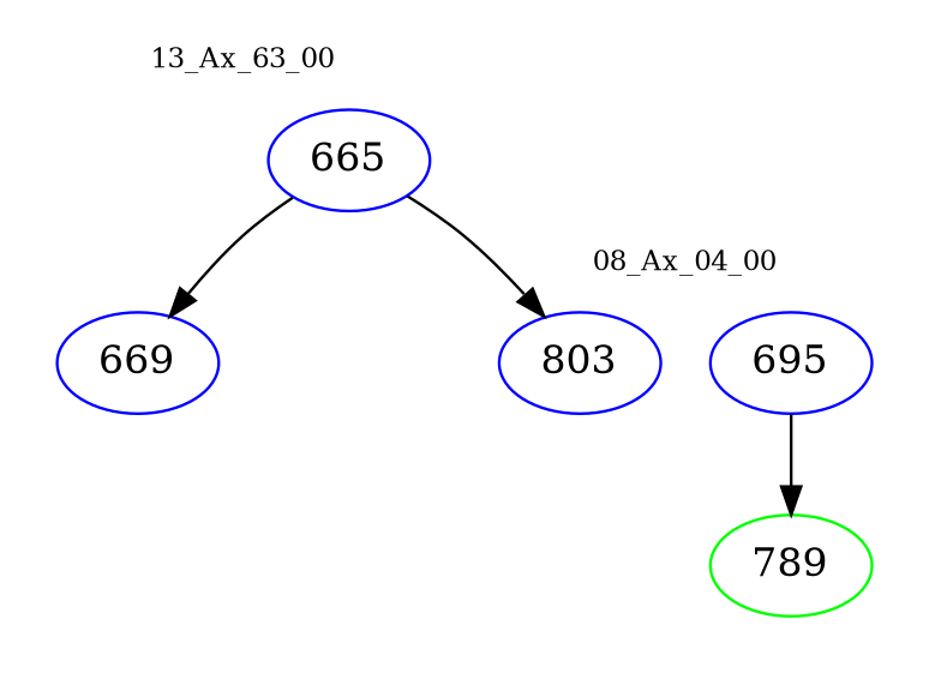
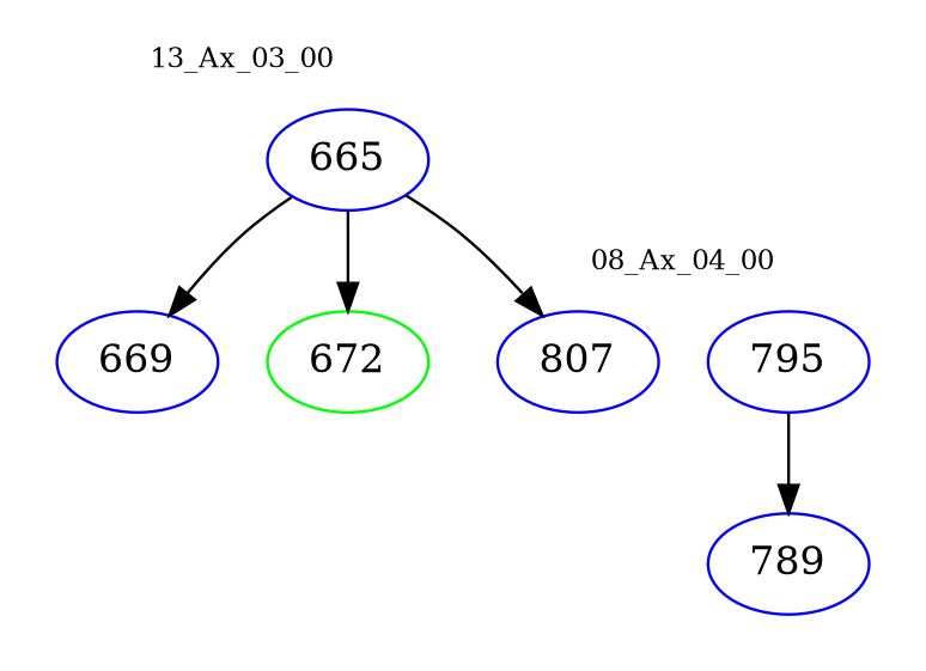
  digraph {
    node [color=blue]
    edge [color=black]
-   n1 [label=695]
-   n2 [color=green label=789]
-   n3 [label=803]
+   n1 [label=795]
+   n2 [label=789]
+   n3 [label=807]
    n4 [label=665]
    n5 [label=669]
+   n6 [color=green label=672]
    subgraph cluster_1 {
      color=white
      fontsize=10
      label="08_Ax_04_00"
      n1
      n2
      n3
    }
    subgraph cluster_2 {
      color=white
      fontsize=10
-     label="13_Ax_63_00"
+     label="13_Ax_03_00"
      n4
      n5
+     n6
    }
    n1 -> n2
    n4 -> n3
    n4 -> n5
+   n4 -> n6
  }
